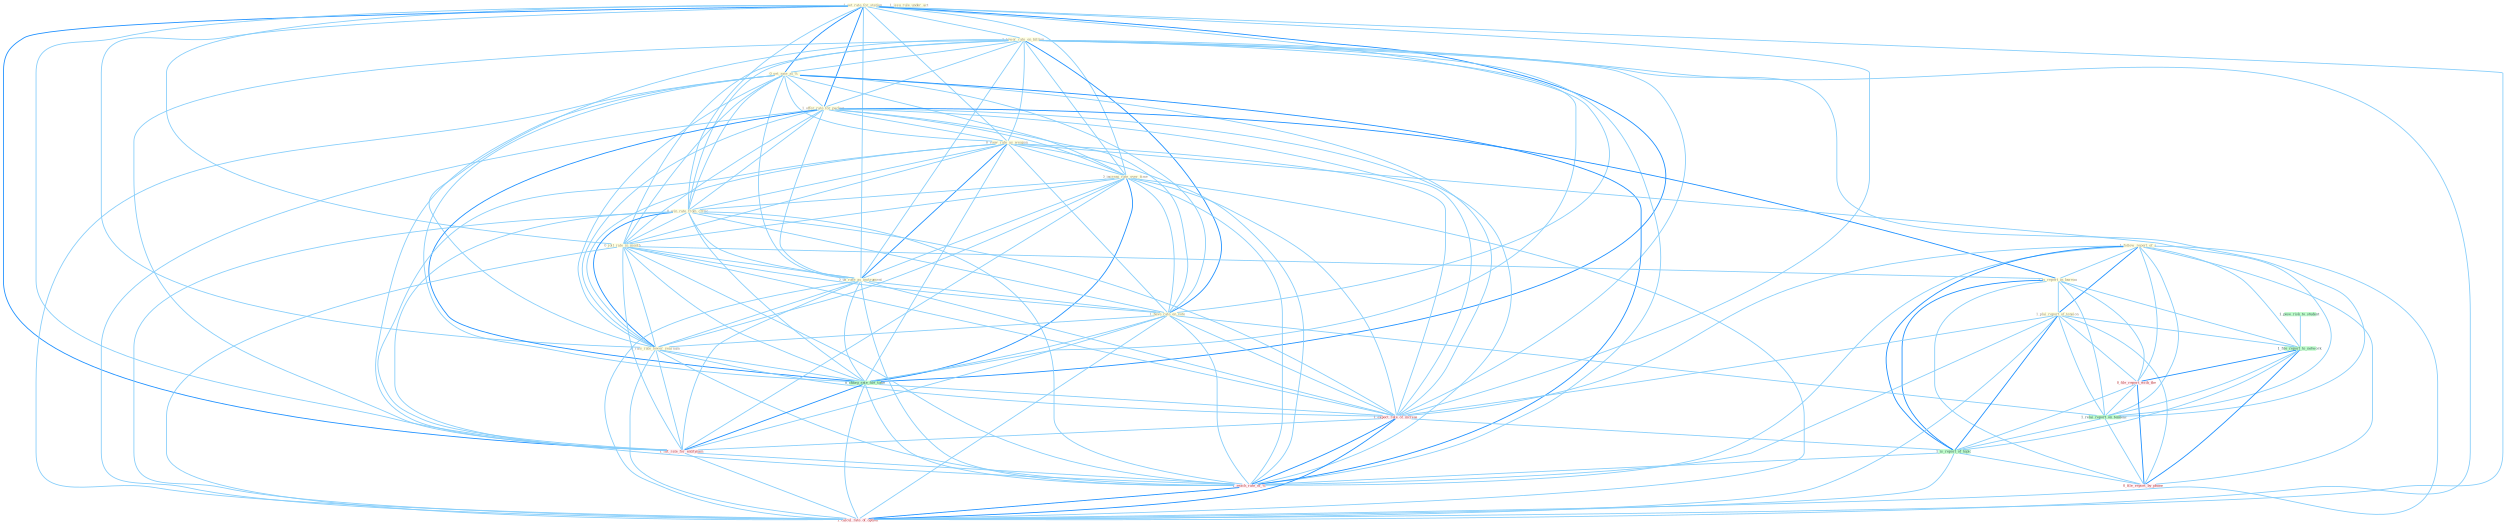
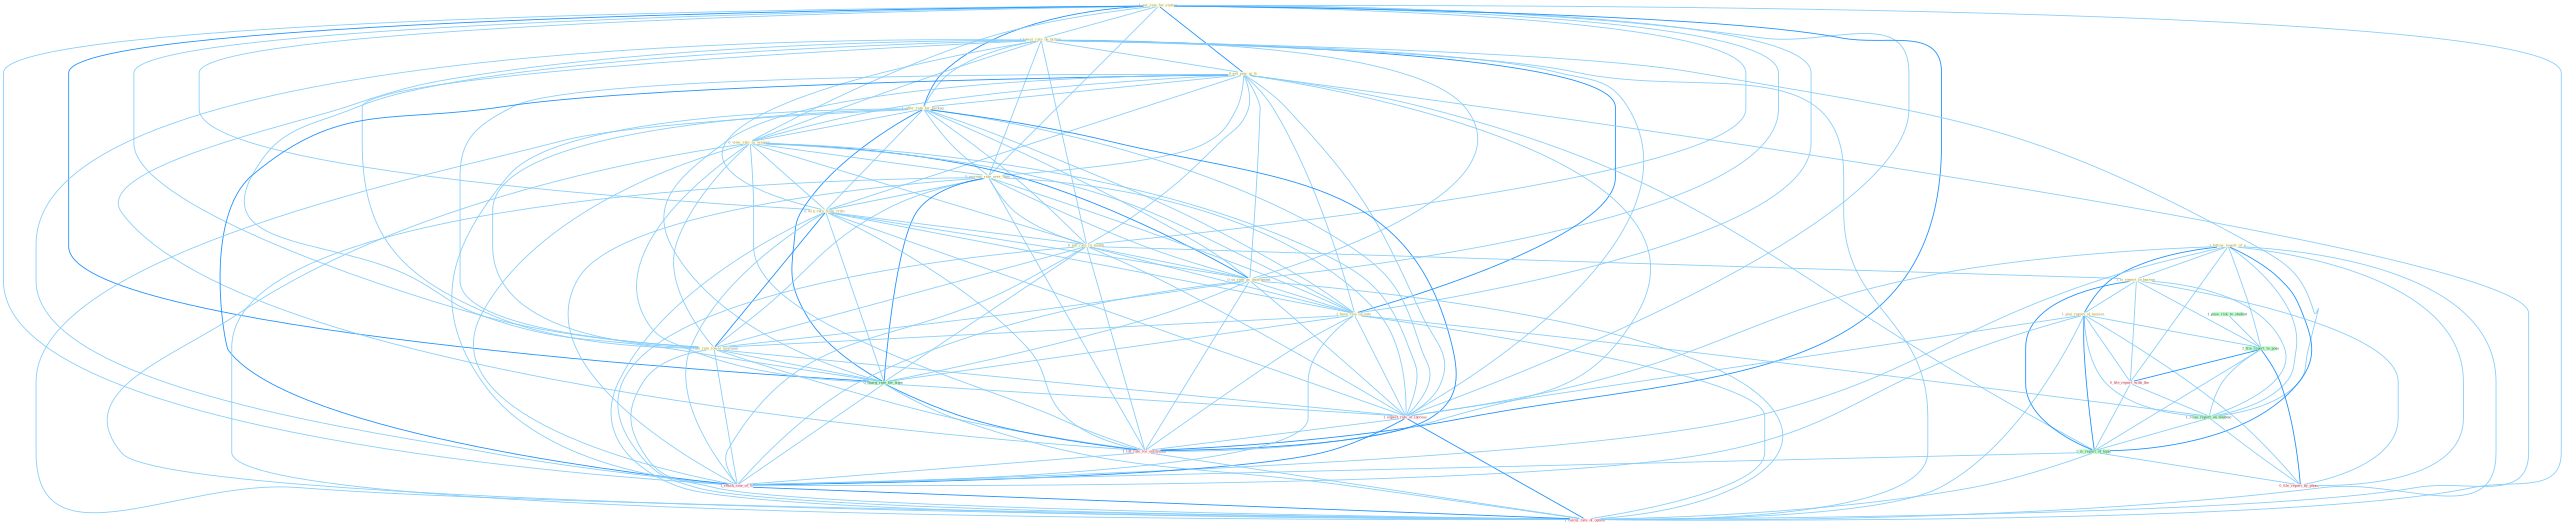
  graph {
    node [color="#ffffe0" fixedsize=true fontcolor="#8b7d6b" fontsize=4 shape=polygon style=filled]
    edge [color="#87cefa" w=1]
    "1_set_rate_for_station " [height=.06 width=.5]
    "1_lower_rate_on_billion " [height=.06 width=.5]
    "0_set_rate_at_% " [height=.06 width=.5]
    "1_offer_rate_for_packag " [height=.06 width=.5]
-   "1_issu_rule_under_act " [height=.06 width=.5]
    "0_view_rate_as_weapon " [height=.06 width=.5]
    "0_increas_rate_over_time " [height=.06 width=.5]
    "1_follow_report_of_a " [height=.06 width=.5]
    "0_win_rate_from_critic " [height=.06 width=.5]
    "0_jolt_rate_in_month " [height=.06 width=.5]
    "0_us_rate_as_instrument " [height=.06 width=.5]
    "1_is_report_in_bureau " [height=.06 width=.5]
    "1_have_rate_on_vote " [height=.06 width=.5]
    n14 [height=.06 label="0_rais_rate_lower_yearnum" width=.5]
    "1_plai_report_of_tension " [height=.06 width=.5]
    "0_file_report_with_the " [color="#fff0f5" fontcolor="#b22222" height=.06 width=.5]
    "1_expect_rate_of_increas " [color="#fff0f5" fontcolor="#b22222" height=.06 width=.5]
    "1_lift_rate_for_entitynam " [color="#fff0f5" fontcolor="#b22222" height=.06 width=.5]
    "1_reach_rate_of_% " [color="#fff0f5" fontcolor="#b22222" height=.06 width=.5]
    "0_file_report_by_phone " [color="#fff0f5" fontcolor="#b22222" height=.06 width=.5]
    "1_calcul_rate_of_option " [color="#fff0f5" fontcolor="#b22222" height=.06 width=.5]
-   "0_charg_rate_for_time " [color="#BDFCC9" fontcolor="#2f4f4f" height=.06 width=.5 label="0_charg_rate_file_time"]
+   "0_charg_rate_for_time " [color="#BDFCC9" fontcolor="#2f4f4f" height=.06 width=.5]
    "1_relai_report_on_tendenc " [color="#BDFCC9" fontcolor="#2f4f4f" height=.06 width=.5]
-   "1_file_report_to_network " [color="#BDFCC9" fontcolor="#2f4f4f" height=.06 width=.5]
+   "1_file_report_to_network " [color="#BDFCC9" fontcolor="#2f4f4f" height=.06 width=.5 label="1_file_report_to_pose"]
    "1_is_report_of_topic " [color="#BDFCC9" fontcolor="#2f4f4f" height=.06 width=.5]
    "1_pose_risk_to_student " [color="#BDFCC9" fontcolor="#2f4f4f" height=.06 width=.5]
    subgraph sub_1 {
      "1_set_rate_for_station "
      "1_lower_rate_on_billion "
      "0_set_rate_at_% "
      "1_offer_rate_for_packag "
-     "1_issu_rule_under_act "
      "0_view_rate_as_weapon "
      "0_increas_rate_over_time "
      "1_follow_report_of_a "
      "0_win_rate_from_critic "
      "0_jolt_rate_in_month "
      "0_us_rate_as_instrument "
      "1_is_report_in_bureau "
      "1_have_rate_on_vote "
      n14
      "1_plai_report_of_tension "
    }
    subgraph sub_2 {
      "0_file_report_with_the "
      "1_expect_rate_of_increas "
      "1_lift_rate_for_entitynam "
      "1_reach_rate_of_% "
      "0_file_report_by_phone "
      "1_calcul_rate_of_option "
    }
    "1_set_rate_for_station " -- "1_lower_rate_on_billion "
    "1_set_rate_for_station " -- "0_set_rate_at_% " [color="#1e90ff" w=2]
    "1_set_rate_for_station " -- "1_offer_rate_for_packag " [color="#1e90ff" w=2]
    "1_set_rate_for_station " -- "0_view_rate_as_weapon "
    "1_set_rate_for_station " -- "0_increas_rate_over_time "
    "1_set_rate_for_station " -- "0_win_rate_from_critic "
    "1_set_rate_for_station " -- "0_jolt_rate_in_month "
    "1_set_rate_for_station " -- "0_us_rate_as_instrument "
    "1_set_rate_for_station " -- "1_have_rate_on_vote "
    "1_set_rate_for_station " -- n14
    "1_set_rate_for_station " -- "1_expect_rate_of_increas "
    "1_set_rate_for_station " -- "1_lift_rate_for_entitynam " [color="#1e90ff" w=2]
    "1_set_rate_for_station " -- "1_reach_rate_of_% "
    "1_set_rate_for_station " -- "1_calcul_rate_of_option "
    "1_set_rate_for_station " -- "0_charg_rate_for_time " [color="#1e90ff" w=2]
    "1_lower_rate_on_billion " -- "0_set_rate_at_% "
    "1_lower_rate_on_billion " -- "1_offer_rate_for_packag "
    "1_lower_rate_on_billion " -- "0_view_rate_as_weapon "
    "1_lower_rate_on_billion " -- "0_increas_rate_over_time "
    "1_lower_rate_on_billion " -- "0_win_rate_from_critic "
    "1_lower_rate_on_billion " -- "0_jolt_rate_in_month "
    "1_lower_rate_on_billion " -- "0_us_rate_as_instrument "
    "1_lower_rate_on_billion " -- "1_have_rate_on_vote " [color="#1e90ff" w=2]
    "1_lower_rate_on_billion " -- n14
    "1_lower_rate_on_billion " -- "1_expect_rate_of_increas "
    "1_lower_rate_on_billion " -- "1_lift_rate_for_entitynam "
    "1_lower_rate_on_billion " -- "1_reach_rate_of_% "
    "1_lower_rate_on_billion " -- "1_calcul_rate_of_option "
    "1_lower_rate_on_billion " -- "0_charg_rate_for_time "
    "1_lower_rate_on_billion " -- "1_relai_report_on_tendenc "
    "0_set_rate_at_% " -- "1_offer_rate_for_packag "
    "0_set_rate_at_% " -- "0_view_rate_as_weapon "
    "0_set_rate_at_% " -- "0_increas_rate_over_time "
    "0_set_rate_at_% " -- "0_win_rate_from_critic "
    "0_set_rate_at_% " -- "0_jolt_rate_in_month "
    "0_set_rate_at_% " -- "0_us_rate_as_instrument "
    "0_set_rate_at_% " -- "1_have_rate_on_vote "
    "0_set_rate_at_% " -- n14
    "0_set_rate_at_% " -- "1_expect_rate_of_increas "
    "0_set_rate_at_% " -- "1_lift_rate_for_entitynam "
    "0_set_rate_at_% " -- "1_reach_rate_of_% " [color="#1e90ff" w=2]
    "0_set_rate_at_% " -- "1_calcul_rate_of_option "
    "0_set_rate_at_% " -- "0_charg_rate_for_time "
    "1_offer_rate_for_packag " -- "0_view_rate_as_weapon "
    "1_offer_rate_for_packag " -- "0_increas_rate_over_time "
    "1_offer_rate_for_packag " -- "0_win_rate_from_critic "
    "1_offer_rate_for_packag " -- "0_jolt_rate_in_month "
    "1_offer_rate_for_packag " -- "0_us_rate_as_instrument "
    "1_offer_rate_for_packag " -- "1_have_rate_on_vote "
    "1_offer_rate_for_packag " -- n14
    "1_offer_rate_for_packag " -- "1_expect_rate_of_increas "
-   "1_offer_rate_for_packag " -- "1_is_report_in_bureau " [color="#1e90ff" w=2]
+   "1_offer_rate_for_packag " -- "1_lift_rate_for_entitynam " [color="#1e90ff" w=2]
    "1_offer_rate_for_packag " -- "1_reach_rate_of_% "
    "1_offer_rate_for_packag " -- "1_calcul_rate_of_option "
    "1_offer_rate_for_packag " -- "0_charg_rate_for_time " [color="#1e90ff" w=2]
    "0_view_rate_as_weapon " -- "0_increas_rate_over_time "
    "0_view_rate_as_weapon " -- "0_win_rate_from_critic "
    "0_view_rate_as_weapon " -- "0_jolt_rate_in_month "
    "0_view_rate_as_weapon " -- "0_us_rate_as_instrument " [color="#1e90ff" w=2]
    "0_view_rate_as_weapon " -- "1_have_rate_on_vote "
    "0_view_rate_as_weapon " -- n14
    "0_view_rate_as_weapon " -- "1_expect_rate_of_increas "
    "0_view_rate_as_weapon " -- "1_lift_rate_for_entitynam "
    "0_view_rate_as_weapon " -- "1_reach_rate_of_% "
-   "0_view_rate_as_weapon " -- "1_relai_report_on_tendenc "
+   "0_view_rate_as_weapon " -- "1_calcul_rate_of_option "
    "0_view_rate_as_weapon " -- "0_charg_rate_for_time "
    "0_increas_rate_over_time " -- "0_win_rate_from_critic "
    "0_increas_rate_over_time " -- "0_jolt_rate_in_month "
    "0_increas_rate_over_time " -- "0_us_rate_as_instrument "
    "0_increas_rate_over_time " -- "1_have_rate_on_vote "
    "0_increas_rate_over_time " -- n14
    "0_increas_rate_over_time " -- "1_expect_rate_of_increas "
    "0_increas_rate_over_time " -- "1_lift_rate_for_entitynam "
    "0_increas_rate_over_time " -- "1_reach_rate_of_% "
    "0_increas_rate_over_time " -- "1_calcul_rate_of_option "
    "0_increas_rate_over_time " -- "0_charg_rate_for_time " [color="#1e90ff" w=2]
    "1_follow_report_of_a " -- "1_is_report_in_bureau "
    "1_follow_report_of_a " -- "1_plai_report_of_tension " [color="#1e90ff" w=2]
    "1_follow_report_of_a " -- "0_file_report_with_the "
    "1_follow_report_of_a " -- "1_expect_rate_of_increas "
    "1_follow_report_of_a " -- "1_reach_rate_of_% "
    "1_follow_report_of_a " -- "0_file_report_by_phone "
    "1_follow_report_of_a " -- "1_calcul_rate_of_option "
    "1_follow_report_of_a " -- "1_relai_report_on_tendenc "
    "1_follow_report_of_a " -- "1_file_report_to_network "
    "1_follow_report_of_a " -- "1_is_report_of_topic " [color="#1e90ff" w=2]
    "0_win_rate_from_critic " -- "0_jolt_rate_in_month "
    "0_win_rate_from_critic " -- "0_us_rate_as_instrument "
    "0_win_rate_from_critic " -- "1_have_rate_on_vote "
    "0_win_rate_from_critic " -- n14 [color="#1e90ff" w=2]
    "0_win_rate_from_critic " -- "1_expect_rate_of_increas "
    "0_win_rate_from_critic " -- "1_lift_rate_for_entitynam "
    "0_win_rate_from_critic " -- "1_reach_rate_of_% "
    "0_win_rate_from_critic " -- "1_calcul_rate_of_option "
    "0_win_rate_from_critic " -- "0_charg_rate_for_time "
    "0_jolt_rate_in_month " -- "0_us_rate_as_instrument "
    "0_jolt_rate_in_month " -- "1_is_report_in_bureau "
    "0_jolt_rate_in_month " -- "1_have_rate_on_vote "
    "0_jolt_rate_in_month " -- n14
    "0_jolt_rate_in_month " -- "1_expect_rate_of_increas "
    "0_jolt_rate_in_month " -- "1_lift_rate_for_entitynam "
    "0_jolt_rate_in_month " -- "1_reach_rate_of_% "
    "0_jolt_rate_in_month " -- "1_calcul_rate_of_option "
    "0_jolt_rate_in_month " -- "0_charg_rate_for_time "
    "0_us_rate_as_instrument " -- "1_have_rate_on_vote "
    "0_us_rate_as_instrument " -- n14
    "0_us_rate_as_instrument " -- "1_expect_rate_of_increas "
    "0_us_rate_as_instrument " -- "1_lift_rate_for_entitynam "
    "0_us_rate_as_instrument " -- "1_reach_rate_of_% "
    "0_us_rate_as_instrument " -- "1_calcul_rate_of_option "
    "0_us_rate_as_instrument " -- "0_charg_rate_for_time "
    "1_is_report_in_bureau " -- "1_plai_report_of_tension "
    "1_is_report_in_bureau " -- "0_file_report_with_the "
    "1_is_report_in_bureau " -- "0_file_report_by_phone "
    "1_is_report_in_bureau " -- "1_relai_report_on_tendenc "
    "1_is_report_in_bureau " -- "1_file_report_to_network "
    "1_is_report_in_bureau " -- "1_is_report_of_topic " [color="#1e90ff" w=2]
    "1_have_rate_on_vote " -- n14
    "1_have_rate_on_vote " -- "1_expect_rate_of_increas "
    "1_have_rate_on_vote " -- "1_lift_rate_for_entitynam "
    "1_have_rate_on_vote " -- "1_reach_rate_of_% "
    "1_have_rate_on_vote " -- "1_calcul_rate_of_option "
    "1_have_rate_on_vote " -- "0_charg_rate_for_time "
    "1_have_rate_on_vote " -- "1_relai_report_on_tendenc "
    n14 -- "1_expect_rate_of_increas "
    n14 -- "1_lift_rate_for_entitynam "
    n14 -- "1_reach_rate_of_% "
    n14 -- "1_calcul_rate_of_option "
    n14 -- "0_charg_rate_for_time "
    "1_plai_report_of_tension " -- "0_file_report_with_the "
    "1_plai_report_of_tension " -- "1_expect_rate_of_increas "
    "1_plai_report_of_tension " -- "1_reach_rate_of_% "
    "1_plai_report_of_tension " -- "0_file_report_by_phone "
    "1_plai_report_of_tension " -- "1_calcul_rate_of_option "
    "1_plai_report_of_tension " -- "1_relai_report_on_tendenc "
    "1_plai_report_of_tension " -- "1_file_report_to_network "
    "1_plai_report_of_tension " -- "1_is_report_of_topic " [color="#1e90ff" w=2]
-   "0_file_report_with_the " -- "0_file_report_by_phone " [color="#1e90ff" w=2]
    "0_file_report_with_the " -- "1_relai_report_on_tendenc "
    "0_file_report_with_the " -- "1_is_report_of_topic "
    "1_expect_rate_of_increas " -- "1_lift_rate_for_entitynam "
    "1_expect_rate_of_increas " -- "1_reach_rate_of_% " [color="#1e90ff" w=2]
    "1_expect_rate_of_increas " -- "1_calcul_rate_of_option " [color="#1e90ff" w=2]
-   "1_expect_rate_of_increas " -- "1_is_report_of_topic "
+   "0_set_rate_at_% " -- "1_is_report_of_topic "
    "1_lift_rate_for_entitynam " -- "1_reach_rate_of_% "
    "1_lift_rate_for_entitynam " -- "1_calcul_rate_of_option "
    "1_reach_rate_of_% " -- "1_calcul_rate_of_option " [color="#1e90ff" w=2]
    "0_charg_rate_for_time " -- "1_expect_rate_of_increas "
    "0_charg_rate_for_time " -- "1_lift_rate_for_entitynam " [color="#1e90ff" w=2]
    "0_charg_rate_for_time " -- "1_reach_rate_of_% "
    "0_charg_rate_for_time " -- "1_calcul_rate_of_option "
    "1_relai_report_on_tendenc " -- "0_file_report_by_phone "
    "1_relai_report_on_tendenc " -- "1_is_report_of_topic "
    "1_file_report_to_network " -- "0_file_report_with_the " [color="#1e90ff" w=2]
    "1_file_report_to_network " -- "0_file_report_by_phone " [color="#1e90ff" w=2]
    "1_file_report_to_network " -- "1_relai_report_on_tendenc "
    "1_file_report_to_network " -- "1_is_report_of_topic "
    "1_is_report_of_topic " -- "1_reach_rate_of_% "
    "1_is_report_of_topic " -- "0_file_report_by_phone "
    "1_is_report_of_topic " -- "1_calcul_rate_of_option "
    "1_pose_risk_to_student " -- "1_file_report_to_network "
  }
